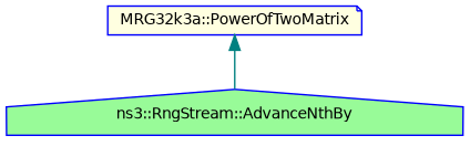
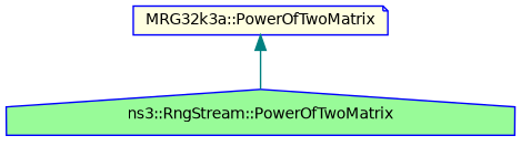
  digraph {
    rankdir=TB
    fontname="DejaVu Sans"
    node [color=blue fontname="DejaVu Sans" fontsize=10 style=filled]
    n1 [fillcolor=lightyellow fontcolor=black height=0.2 label="MRG32k3a::PowerOfTwoMatrix" shape=note width=0.4]
-   n2 [fillcolor=palegreen height=0.2 label="ns3::RngStream::AdvanceNthBy" shape=house width=0.4]
+   n2 [fillcolor=palegreen height=0.2 label="ns3::RngStream::PowerOfTwoMatrix" shape=house width=0.4]
    n1 -> n2 [color=teal dir=back fontname="DejaVu Sans" fontsize=10 labelfontname=Helvetica labelfontsize=10 style=solid]
  }
